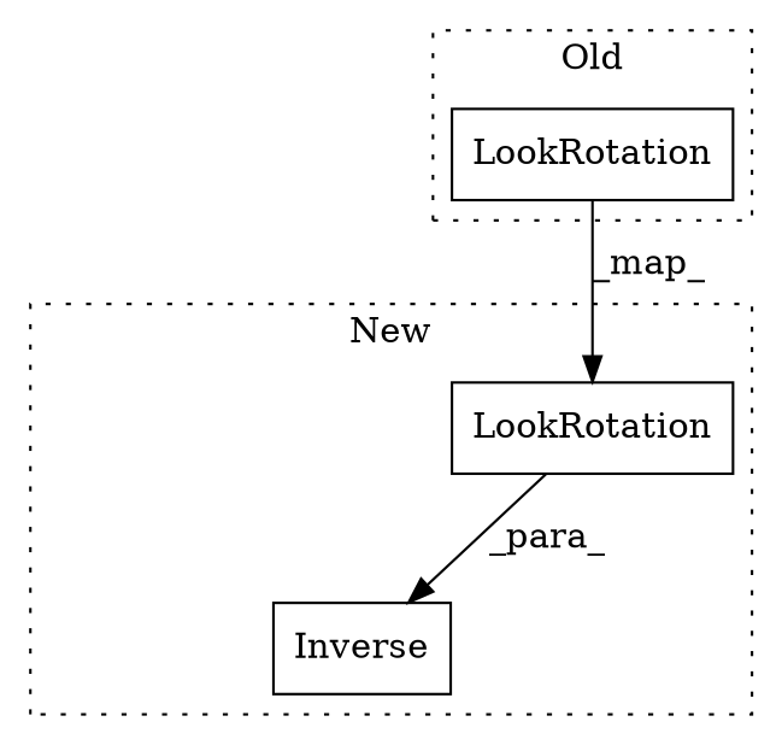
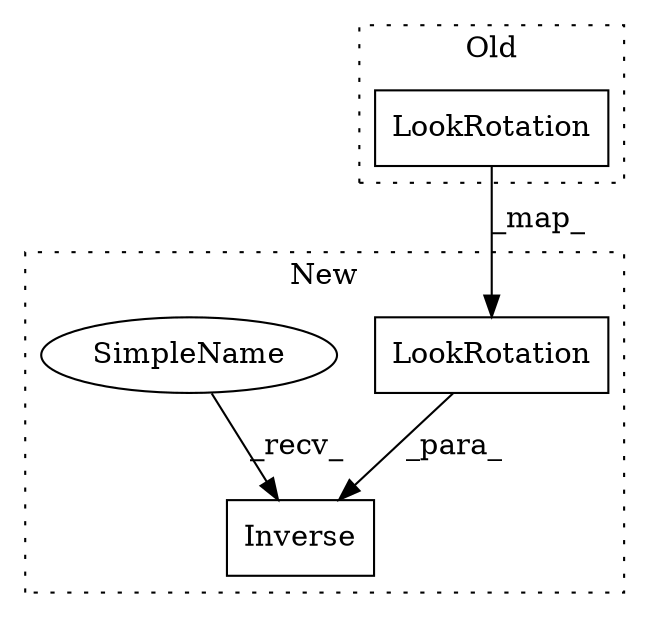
  digraph {
    node [a=32 l="13,1" shape=box]
    n1 [label=LookRotation s="3628,3648"]
    n2 [l="8,1" label=Inverse s="3609,3649"]
+   n3 [a=42 l=10 label=SimpleName s=3598 shape=ellipse]
    n4 [label=LookRotation s="3586,3606"]
    subgraph cluster_1 {
      label=New
      style=dotted
      n1
      n2
+     n3
    }
    subgraph cluster_2 {
      label=Old
      style=dotted
      n4
    }
    n1 -> n2 [label=_para_]
+   n3 -> n2 [label=_recv_]
    n4 -> n1 [label=_map_]
  }
